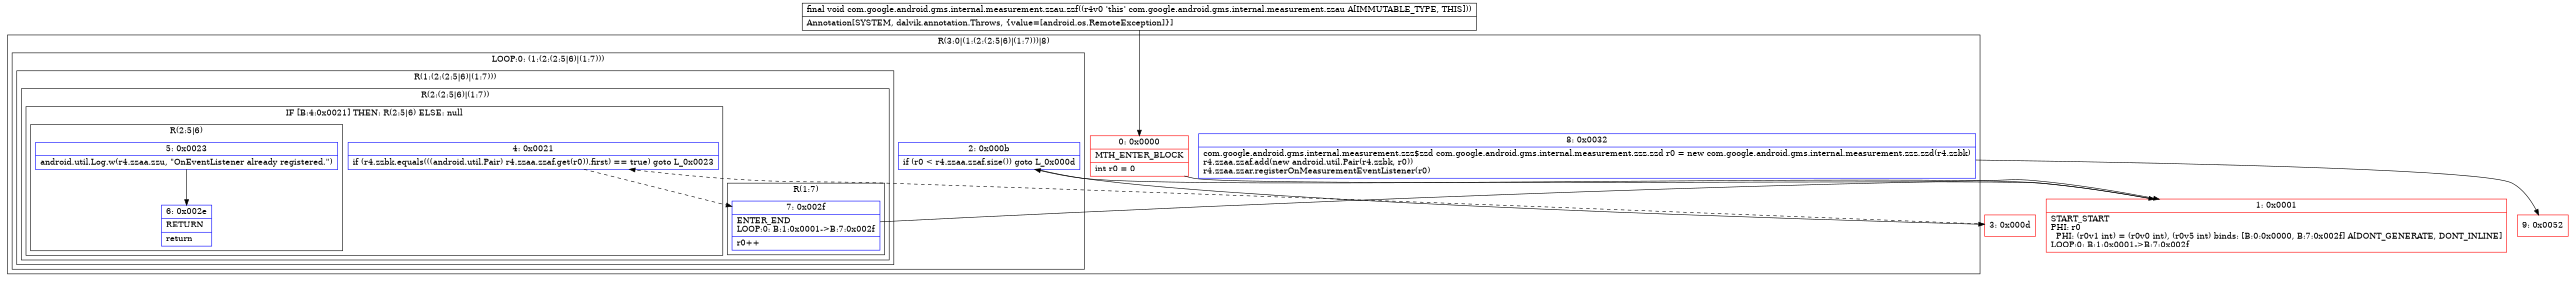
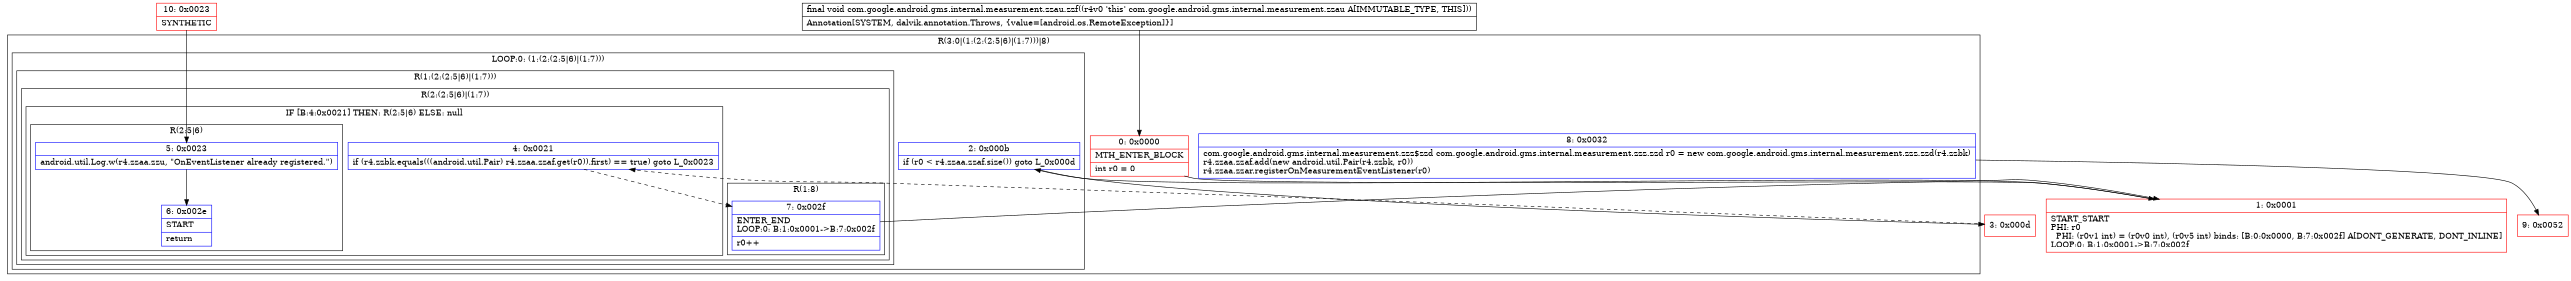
  digraph {
    node [color=blue shape=record]
    n1 [label="{5\:\ 0x0023|android.util.Log.w(r4.zzaa.zzu, \"OnEventListener already registered.\")\l}"]
-   n2 [label="{6\:\ 0x002e|RETURN\l|return\l}"]
+   n2 [label="{6\:\ 0x002e|START\l|return\l}"]
    n3 [label="{4\:\ 0x0021|if (r4.zzbk.equals(((android.util.Pair) r4.zzaa.zzaf.get(r0)).first) == true) goto L_0x0023\l}"]
    n4 [label="{7\:\ 0x002f|ENTER_END\lLOOP:0: B:1:0x0001\-\>B:7:0x002f\l|r0++\l}"]
    n5 [label="{2\:\ 0x000b|if (r0 \< r4.zzaa.zzaf.size()) goto L_0x000d\l}"]
    n6 [color=red label="{0\:\ 0x0000|MTH_ENTER_BLOCK\l|int r0 = 0\l}"]
    n7 [label="{8\:\ 0x0032|com.google.android.gms.internal.measurement.zzz$zzd com.google.android.gms.internal.measurement.zzz.zzd r0 = new com.google.android.gms.internal.measurement.zzz.zzd(r4.zzbk)\lr4.zzaa.zzaf.add(new android.util.Pair(r4.zzbk, r0))\lr4.zzaa.zzar.registerOnMeasurementEventListener(r0)\l}"]
    n8 [color=red label="{1\:\ 0x0001|START_START\lPHI: r0 \l  PHI: (r0v1 int) = (r0v0 int), (r0v5 int) binds: [B:0:0x0000, B:7:0x002f] A[DONT_GENERATE, DONT_INLINE]\lLOOP:0: B:1:0x0001\-\>B:7:0x002f\l}"]
    n9 [color=red label="{3\:\ 0x000d}"]
    n10 [color=red label="{9\:\ 0x0052}"]
+   n11 [color=red label="{10\:\ 0x0023|SYNTHETIC\l}"]
    n12 [label="{final void com.google.android.gms.internal.measurement.zzau.zzf((r4v0 'this' com.google.android.gms.internal.measurement.zzau A[IMMUTABLE_TYPE, THIS]))  | Annotation[SYSTEM, dalvik.annotation.Throws, \{value=[android.os.RemoteException]\}]\l}" color=""]
    subgraph cluster_1 {
      label="R(3:0|(1:(2:(2:5|6)|(1:7)))|8)"
      n6
      n7
      subgraph cluster_2 {
        label="LOOP:0: (1:(2:(2:5|6)|(1:7)))"
        n5
        subgraph cluster_3 {
          label="R(1:(2:(2:5|6)|(1:7)))"
          subgraph cluster_4 {
            label="R(2:(2:5|6)|(1:7))"
            subgraph cluster_5 {
              label="IF [B:4:0x0021] THEN: R(2:5|6) ELSE: null"
              n3
              subgraph cluster_6 {
                label="R(2:5|6)"
                n1
                n2
              }
            }
            subgraph cluster_7 {
-             label="R(1:7)"
+             label="R(1:8)"
              n4
            }
          }
        }
      }
    }
    n1 -> n2
    n3 -> n4 [style=dashed]
    n4 -> n8
    n5 -> n9
    n6 -> n8
    n7 -> n10
    n8 -> n5
    n9 -> n3 [style=dashed]
+   n11 -> n1
    n12 -> n6
  }
